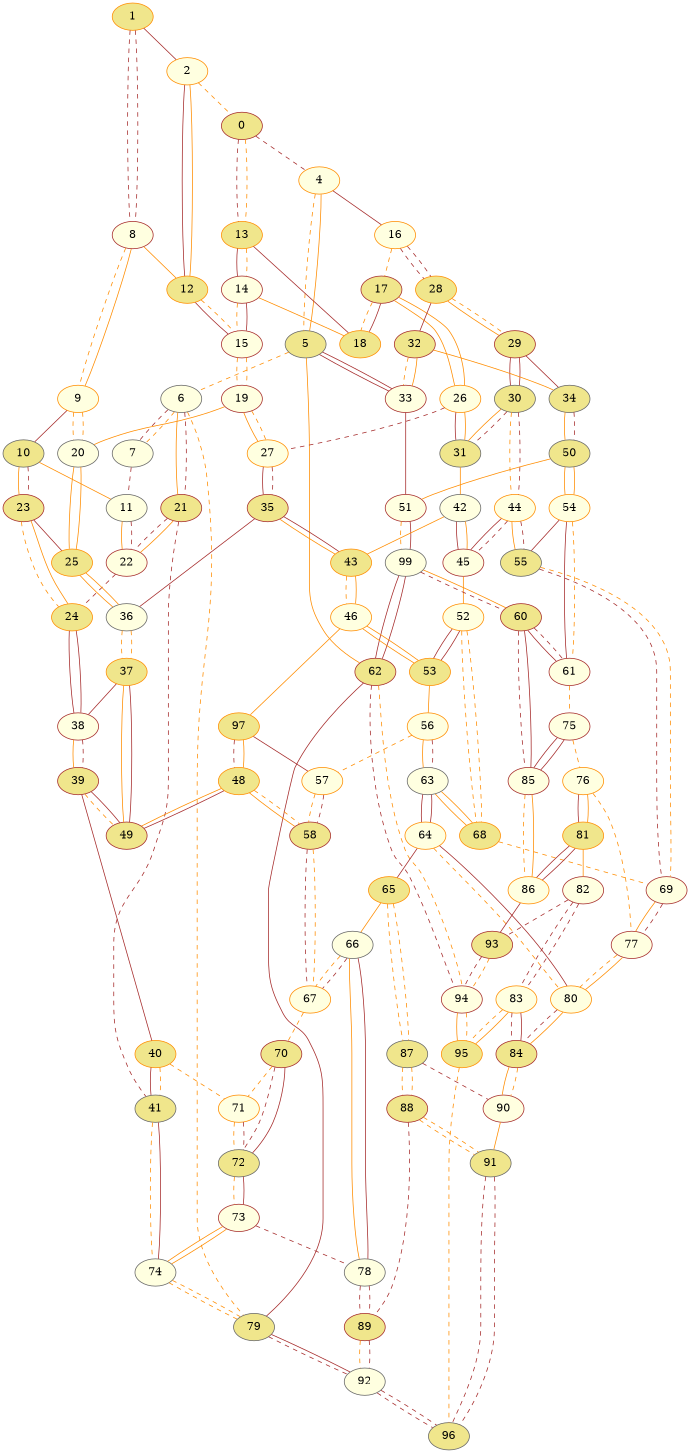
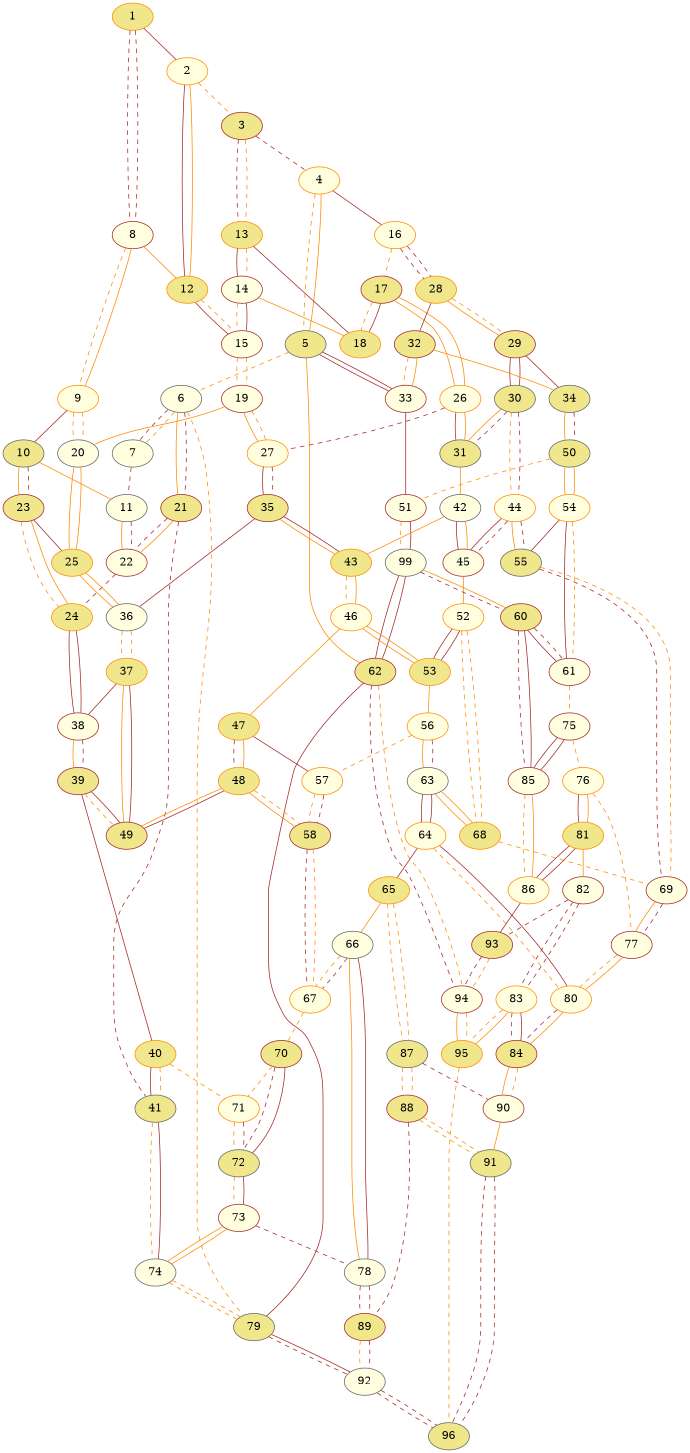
  graph {
    node [color=darkorange fillcolor=lightyellow style=filled]
    edge [color=darkorange style=solid]
    1 [fillcolor=khaki]
    2
    8 [color=brown]
-   3 [color=brown fillcolor=khaki label=0]
+   3 [color=brown fillcolor=khaki]
    12 [fillcolor=khaki]
    9
    4
    13 [fillcolor=khaki]
    15 [color=brown]
    5 [color=gray40 fillcolor=khaki]
    16
    14 [color=brown]
    18 [fillcolor=khaki]
    6 [color=gray40]
    33 [color=brown]
    62 [color=brown fillcolor=khaki]
    17 [color=brown fillcolor=khaki]
    28 [fillcolor=khaki]
    7 [color=gray40]
    21 [color=brown fillcolor=khaki]
    79 [color=gray40 fillcolor=khaki]
    51 [color=brown]
    94 [color=brown]
    11 [color=gray40]
    22 [color=brown]
    41 [color=gray40 fillcolor=khaki]
    92 [color=gray40]
    10 [color=gray40 fillcolor=khaki]
    20 [color=gray40]
    23 [color=brown fillcolor=khaki]
    25 [fillcolor=khaki]
    24 [fillcolor=khaki]
    19 [color=brown]
    27
    26
    29 [color=brown fillcolor=khaki]
    32 [color=brown fillcolor=khaki]
    31 [color=gray40 fillcolor=khaki]
    35 [color=brown fillcolor=khaki]
    36 [color=gray40]
    74 [color=gray40]
    38 [color=brown]
    39 [color=brown fillcolor=khaki]
    37 [fillcolor=khaki]
    42 [color=gray40]
    43 [fillcolor=khaki]
    30 [color=gray40 fillcolor=khaki]
    34 [color=gray40 fillcolor=khaki]
    44
    50 [color=gray40 fillcolor=khaki]
    45 [color=brown]
    55 [color=gray40 fillcolor=khaki]
    n53 [color=gray40 label=99]
    54
    46
    49 [color=brown fillcolor=khaki]
    40 [fillcolor=khaki]
    71
    72 [color=gray40 fillcolor=khaki]
    52
-   47 [fillcolor=khaki label=97]
+   47 [fillcolor=khaki]
    53 [fillcolor=khaki]
    69 [color=brown]
    68 [fillcolor=khaki]
    48 [fillcolor=khaki]
    57
    56
    58 [color=brown fillcolor=khaki]
    67
    61 [color=brown]
    60 [color=brown fillcolor=khaki]
    63 [color=gray40]
    75 [color=brown]
    77 [color=brown]
    64
    70 [color=brown fillcolor=khaki]
    85 [color=brown]
    86
    76
    95 [fillcolor=khaki]
    65 [fillcolor=khaki]
    80
    66 [color=gray40]
    87 [color=gray40 fillcolor=khaki]
    84 [color=brown fillcolor=khaki]
    78 [color=gray40]
    90 [color=brown]
    88 [color=brown fillcolor=khaki]
    89 [color=brown fillcolor=khaki]
    73 [color=brown]
    81 [fillcolor=khaki]
    82 [color=brown]
    96 [color=gray40 fillcolor=khaki]
    83
    93 [color=brown fillcolor=khaki]
    91 [color=gray40 fillcolor=khaki]
    1 -- 2 [color=brown]
    1 -- 8 [color=brown style=dashed]
    1 -- 8 [color=brown style=dashed]
    2 -- 3 [style=dashed]
    2 -- 12 [color=brown]
    2 -- 12
    8 -- 12
    8 -- 9 [style=dashed]
    8 -- 9
    3 -- 4 [color=brown style=dashed]
    3 -- 13 [color=brown style=dashed]
    3 -- 13 [style=dashed]
    12 -- 15 [color=brown]
    12 -- 15 [style=dashed]
    9 -- 10 [color=brown]
    9 -- 20 [style=dashed]
    9 -- 20 [style=dashed]
    4 -- 5 [style=dashed]
    4 -- 5
    4 -- 16 [color=brown]
    13 -- 14 [color=brown]
    13 -- 14 [style=dashed]
    13 -- 18 [color=brown]
    15 -- 19 [style=dashed]
    15 -- 19 [style=dashed]
    5 -- 6 [style=dashed]
    5 -- 33 [color=brown]
    5 -- 33 [color=brown]
    5 -- 62
    16 -- 17 [style=dashed]
    16 -- 28 [color=brown style=dashed]
    16 -- 28 [color=brown style=dashed]
    14 -- 15 [style=dashed]
    14 -- 15 [color=brown]
    14 -- 18
    6 -- 7 [color=brown style=dashed]
    6 -- 7 [style=dashed]
    6 -- 21
    6 -- 21 [color=brown style=dashed]
    6 -- 79 [style=dashed]
    33 -- 51 [color=brown]
    62 -- 79 [color=brown]
    62 -- 94 [color=brown style=dashed]
    62 -- 94 [style=dashed]
    17 -- 18 [style=dashed]
    17 -- 18 [color=brown]
    17 -- 26
    17 -- 26
    28 -- 29
    28 -- 29 [style=dashed]
    28 -- 32 [color=brown]
    7 -- 11 [color=brown style=dashed]
    21 -- 22 [color=brown style=dashed]
    21 -- 22
    21 -- 41 [color=brown style=dashed]
    79 -- 92 [color=brown style=dashed]
    79 -- 92 [color=brown]
    51 -- n53 [style=dashed]
    51 -- n53 [color=brown]
    94 -- 95
    94 -- 95 [style=dashed]
    11 -- 22
    11 -- 22 [color=brown style=dashed]
    22 -- 24 [color=brown style=dashed]
    41 -- 74 [style=dashed]
    41 -- 74 [color=brown]
    92 -- 96 [color=brown style=dashed]
    92 -- 96 [color=brown style=dashed]
    10 -- 11
    10 -- 23
    10 -- 23 [color=brown style=dashed]
    20 -- 25
    20 -- 25
    23 -- 25 [color=brown]
    23 -- 24 [style=dashed]
    23 -- 24
    25 -- 36
    25 -- 36
    24 -- 38 [color=brown]
    24 -- 38 [color=brown]
    19 -- 20
    19 -- 27
    19 -- 27 [style=dashed]
    27 -- 35 [color=brown]
    27 -- 35 [color=brown style=dashed]
    26 -- 27 [color=brown style=dashed]
    26 -- 31 [color=brown]
    26 -- 31
    29 -- 30 [color=brown]
    29 -- 30 [color=brown]
    29 -- 34 [color=brown]
    32 -- 33 [style=dashed]
    32 -- 33
    32 -- 34
    31 -- 42
    35 -- 36 [color=brown]
    35 -- 43
    35 -- 43 [color=brown]
    36 -- 37 [style=dashed]
    36 -- 37 [style=dashed]
    74 -- 79 [style=dashed]
    74 -- 79 [style=dashed]
    38 -- 39
    38 -- 39 [color=brown style=dashed]
    39 -- 49 [style=dashed]
    39 -- 49 [color=brown]
    39 -- 40 [color=brown]
    37 -- 38 [color=brown]
    37 -- 49
    37 -- 49 [color=brown]
    42 -- 43
    42 -- 45 [color=brown]
    42 -- 45
    43 -- 46 [style=dashed]
    43 -- 46
    30 -- 31
    30 -- 31 [color=brown style=dashed]
    30 -- 44 [style=dashed]
    30 -- 44 [color=brown style=dashed]
    34 -- 50
    34 -- 50 [color=brown style=dashed]
    44 -- 45 [color=brown]
    44 -- 45 [color=brown style=dashed]
    44 -- 55
    44 -- 55 [color=brown style=dashed]
-   50 -- 51
+   50 -- 51 [style=dashed]
    50 -- 54
    50 -- 54
    45 -- 52
    55 -- 69 [color=brown style=dashed]
    55 -- 69 [style=dashed]
    n53 -- 62 [color=brown]
    n53 -- 62 [color=brown]
    n53 -- 60 [color=brown style=dashed]
    n53 -- 60
    54 -- 55 [color=brown]
    54 -- 61 [color=brown]
    54 -- 61 [style=dashed]
    46 -- 47
    46 -- 53
    46 -- 53
    40 -- 41 [color=brown]
    40 -- 41 [style=dashed]
    40 -- 71 [style=dashed]
    71 -- 72 [style=dashed]
    71 -- 72 [color=brown style=dashed]
    72 -- 73 [style=dashed]
    72 -- 73 [color=brown]
    52 -- 53 [color=brown]
    52 -- 53 [color=brown]
    52 -- 68 [style=dashed]
    52 -- 68 [style=dashed]
    47 -- 48 [color=brown style=dashed]
    47 -- 48
    47 -- 57 [color=brown]
    53 -- 56
    69 -- 77
    69 -- 77 [color=brown style=dashed]
    68 -- 69 [style=dashed]
    48 -- 49
    48 -- 49 [color=brown]
    48 -- 58
    48 -- 58 [style=dashed]
    57 -- 58 [style=dashed]
    57 -- 58 [color=brown style=dashed]
    56 -- 57 [style=dashed]
    56 -- 63
    56 -- 63 [color=brown style=dashed]
    58 -- 67 [color=brown style=dashed]
    58 -- 67 [style=dashed]
    67 -- 70 [style=dashed]
    61 -- 75 [style=dashed]
    60 -- 61 [color=brown]
    60 -- 61 [color=brown style=dashed]
    60 -- 85 [color=brown style=dashed]
    60 -- 85 [color=brown]
    63 -- 68
    63 -- 68
    63 -- 64 [color=brown]
    63 -- 64 [color=brown]
    75 -- 85 [color=brown]
    75 -- 85 [color=brown]
    75 -- 76 [style=dashed]
    77 -- 80 [style=dashed]
    77 -- 80
    64 -- 65 [color=brown]
    64 -- 80 [style=dashed]
    64 -- 80 [color=brown]
    70 -- 71 [style=dashed]
    70 -- 72 [color=brown style=dashed]
    70 -- 72 [color=brown]
    85 -- 86 [style=dashed]
    85 -- 86
    86 -- 93 [color=brown]
    76 -- 77 [style=dashed]
    76 -- 81 [color=brown]
    76 -- 81
    95 -- 96 [style=dashed]
    65 -- 66
    65 -- 87 [style=dashed]
    65 -- 87 [style=dashed]
    80 -- 84 [color=brown style=dashed]
    80 -- 84
    66 -- 67 [style=dashed]
    66 -- 67 [color=brown style=dashed]
    66 -- 78
    66 -- 78 [color=brown]
    87 -- 90 [color=brown style=dashed]
    87 -- 88 [style=dashed]
    87 -- 88 [style=dashed]
    84 -- 90
    84 -- 90 [style=dashed]
    78 -- 89 [color=brown style=dashed]
    78 -- 89 [color=brown style=dashed]
    90 -- 91
    88 -- 89 [color=brown style=dashed]
    88 -- 91 [style=dashed]
    88 -- 91 [style=dashed]
    89 -- 92 [style=dashed]
    89 -- 92 [color=brown style=dashed]
    73 -- 74
    73 -- 74
    73 -- 78 [color=brown style=dashed]
    81 -- 86 [color=brown]
    81 -- 86 [color=brown]
    81 -- 82
    82 -- 83 [color=brown style=dashed]
    82 -- 83 [color=brown style=dashed]
    82 -- 93 [color=brown style=dashed]
    83 -- 95 [style=dashed]
    83 -- 95
    83 -- 84 [color=brown style=dashed]
    83 -- 84 [color=brown]
    93 -- 94 [color=brown style=dashed]
    93 -- 94 [style=dashed]
    91 -- 96 [color=brown style=dashed]
    91 -- 96 [color=brown style=dashed]
  }
